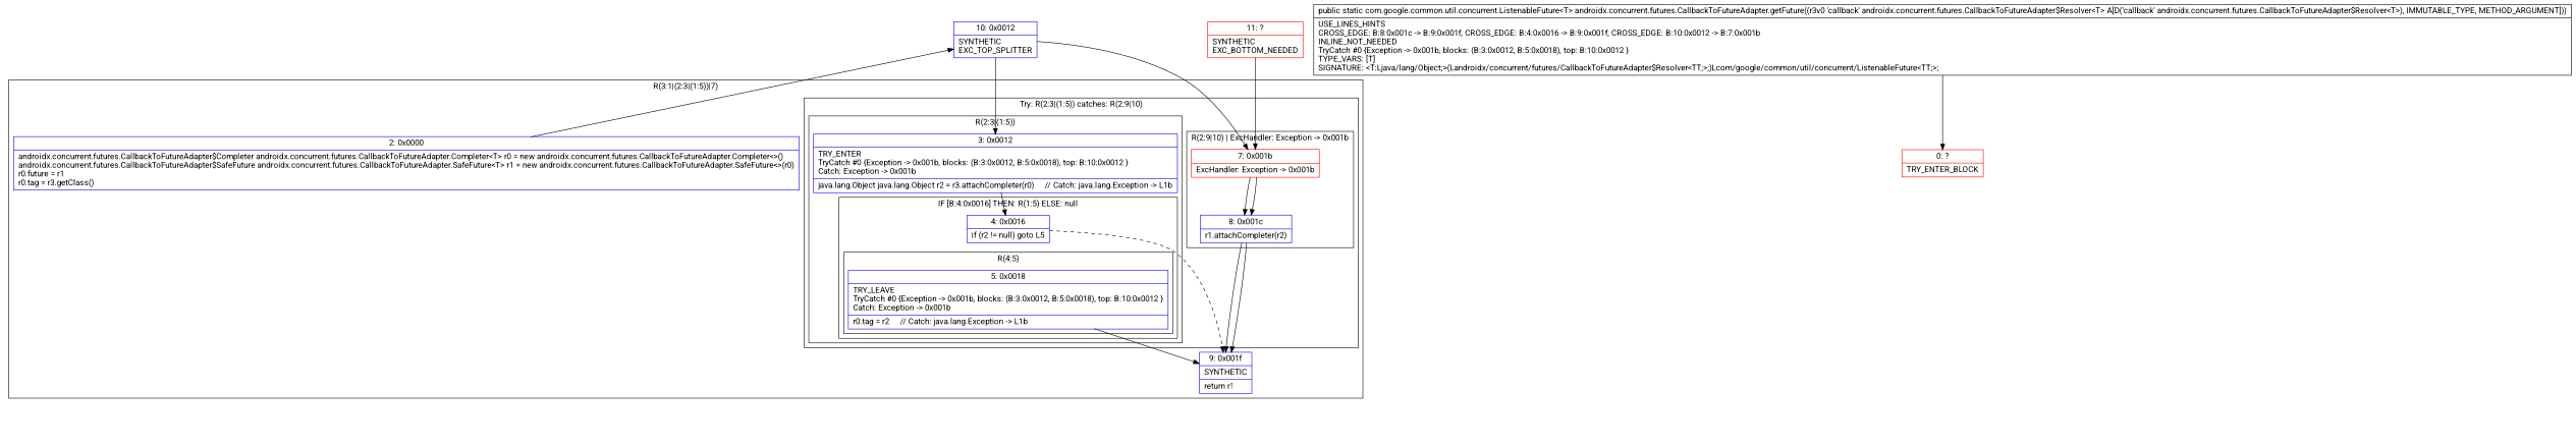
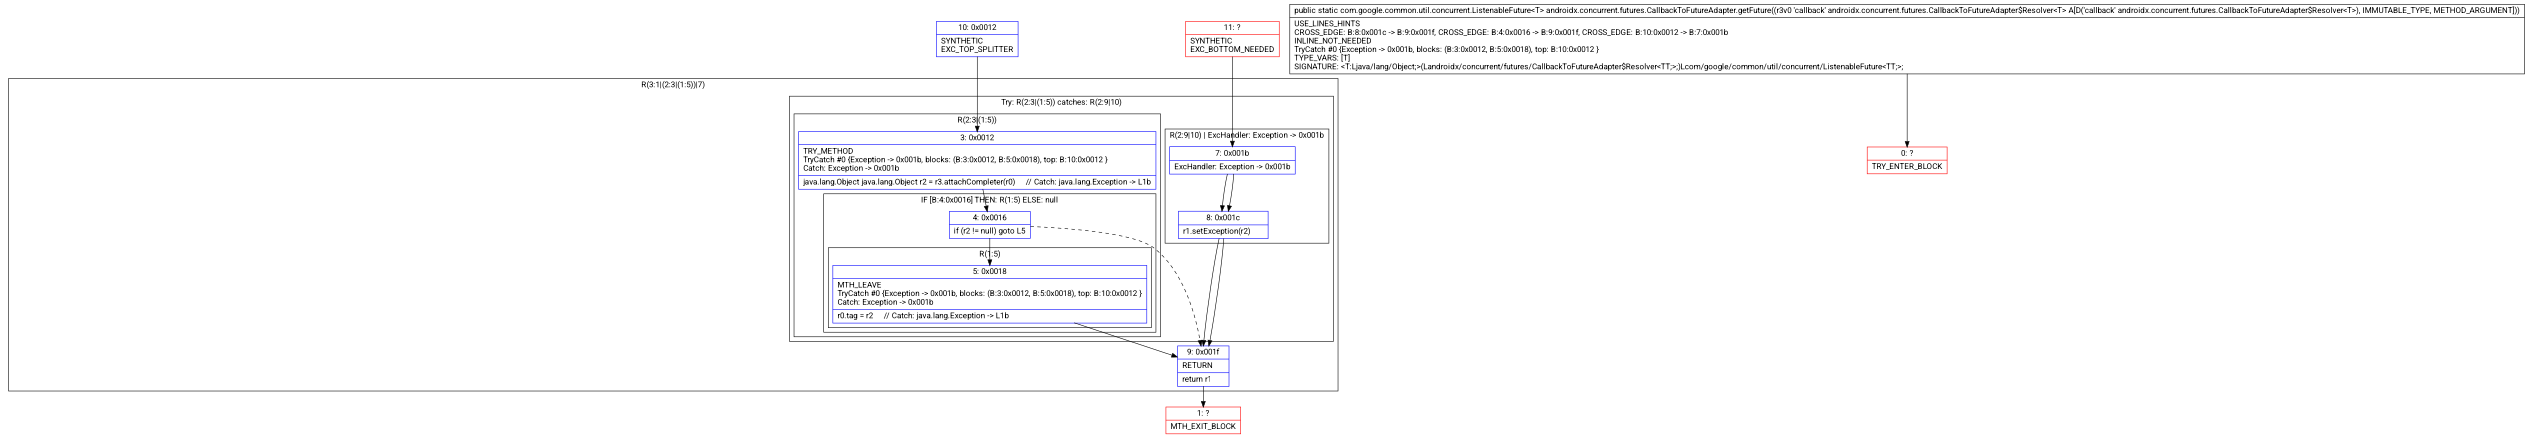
  digraph {
    fontname=Roboto
    node [color=blue fontname=Roboto shape=record]
    edge [fontname=Roboto]
-   n1 [label="{5\:\ 0x0018|TRY_LEAVE\lTryCatch #0 \{Exception \-\> 0x001b, blocks: (B:3:0x0012, B:5:0x0018), top: B:10:0x0012 \}\lCatch: Exception \-\> 0x001b\l|r0.tag = r2     \/\/ Catch: java.lang.Exception \-\> L1b\l}"]
+   n1 [label="{5\:\ 0x0018|MTH_LEAVE\lTryCatch #0 \{Exception \-\> 0x001b, blocks: (B:3:0x0012, B:5:0x0018), top: B:10:0x0012 \}\lCatch: Exception \-\> 0x001b\l|r0.tag = r2     \/\/ Catch: java.lang.Exception \-\> L1b\l}"]
    n2 [label="{4\:\ 0x0016|if (r2 != null) goto L5\l}"]
-   n3 [label="{3\:\ 0x0012|TRY_ENTER\lTryCatch #0 \{Exception \-\> 0x001b, blocks: (B:3:0x0012, B:5:0x0018), top: B:10:0x0012 \}\lCatch: Exception \-\> 0x001b\l|java.lang.Object java.lang.Object r2 = r3.attachCompleter(r0)     \/\/ Catch: java.lang.Exception \-\> L1b\l}"]
-   n4 [color=red label="{7\:\ 0x001b|ExcHandler: Exception \-\> 0x001b\l}"]
-   n5 [label="{8\:\ 0x001c|r1.attachCompleter(r2)\l}"]
-   n6 [label="{2\:\ 0x0000|androidx.concurrent.futures.CallbackToFutureAdapter$Completer androidx.concurrent.futures.CallbackToFutureAdapter.Completer\<T\> r0 = new androidx.concurrent.futures.CallbackToFutureAdapter.Completer\<\>()\landroidx.concurrent.futures.CallbackToFutureAdapter$SafeFuture androidx.concurrent.futures.CallbackToFutureAdapter.SafeFuture\<T\> r1 = new androidx.concurrent.futures.CallbackToFutureAdapter.SafeFuture\<\>(r0)\lr0.future = r1\lr0.tag = r3.getClass()\l}"]
-   n7 [label="{9\:\ 0x001f|SYNTHETIC\l|return r1\l}"]
+   n3 [label="{3\:\ 0x0012|TRY_METHOD\lTryCatch #0 \{Exception \-\> 0x001b, blocks: (B:3:0x0012, B:5:0x0018), top: B:10:0x0012 \}\lCatch: Exception \-\> 0x001b\l|java.lang.Object java.lang.Object r2 = r3.attachCompleter(r0)     \/\/ Catch: java.lang.Exception \-\> L1b\l}"]
+   n4 [label="{7\:\ 0x001b|ExcHandler: Exception \-\> 0x001b\l}"]
+   n5 [label="{8\:\ 0x001c|r1.setException(r2)\l}"]
+   n7 [label="{9\:\ 0x001f|RETURN\l|return r1\l}"]
    n8 [label="{10\:\ 0x0012|SYNTHETIC\lEXC_TOP_SPLITTER\l}"]
+   n9 [color=red label="{1\:\ ?|MTH_EXIT_BLOCK\l}"]
    n10 [color=red label="{11\:\ ?|SYNTHETIC\lEXC_BOTTOM_NEEDED\l}"]
    n11 [color=red label="{0\:\ ?|TRY_ENTER_BLOCK\l}"]
    n12 [label="{public static com.google.common.util.concurrent.ListenableFuture\<T\> androidx.concurrent.futures.CallbackToFutureAdapter.getFuture((r3v0 'callback' androidx.concurrent.futures.CallbackToFutureAdapter$Resolver\<T\> A[D('callback' androidx.concurrent.futures.CallbackToFutureAdapter$Resolver\<T\>), IMMUTABLE_TYPE, METHOD_ARGUMENT]))  | USE_LINES_HINTS\lCROSS_EDGE: B:8:0x001c \-\> B:9:0x001f, CROSS_EDGE: B:4:0x0016 \-\> B:9:0x001f, CROSS_EDGE: B:10:0x0012 \-\> B:7:0x001b\lINLINE_NOT_NEEDED\lTryCatch #0 \{Exception \-\> 0x001b, blocks: (B:3:0x0012, B:5:0x0018), top: B:10:0x0012 \}\lTYPE_VARS: [T]\lSIGNATURE: \<T:Ljava\/lang\/Object;\>(Landroidx\/concurrent\/futures\/CallbackToFutureAdapter$Resolver\<TT;\>;)Lcom\/google\/common\/util\/concurrent\/ListenableFuture\<TT;\>;\l}" color=""]
    subgraph cluster_1 {
      label="R(3:1|(2:3|(1:5))|7)"
-     n6
      n7
      subgraph cluster_2 {
        label="Try: R(2:3|(1:5)) catches: R(2:9|10)"
        subgraph cluster_3 {
          label="R(2:3|(1:5))"
          n3
          subgraph cluster_4 {
            label="IF [B:4:0x0016] THEN: R(1:5) ELSE: null"
            n2
            subgraph cluster_5 {
-             label="R(4:5)"
+             label="R(1:5)"
              n1
            }
          }
        }
        subgraph cluster_6 {
          label="R(2:9|10) | ExcHandler: Exception \-\> 0x001b\l"
          n4
          n5
        }
      }
    }
    subgraph cluster_7 {
      label="R(2:9|10) | ExcHandler: Exception \-\> 0x001b\l"
    }
    n1 -> n7
+   n2 -> n1
    n2 -> n7 [style=dashed]
    n3 -> n2
    n4 -> n5
    n4 -> n5
    n5 -> n7
    n5 -> n7
-   n6 -> n8
+   n7 -> n9
    n8 -> n3
-   n8 -> n4
    n10 -> n4
    n12 -> n11
  }
